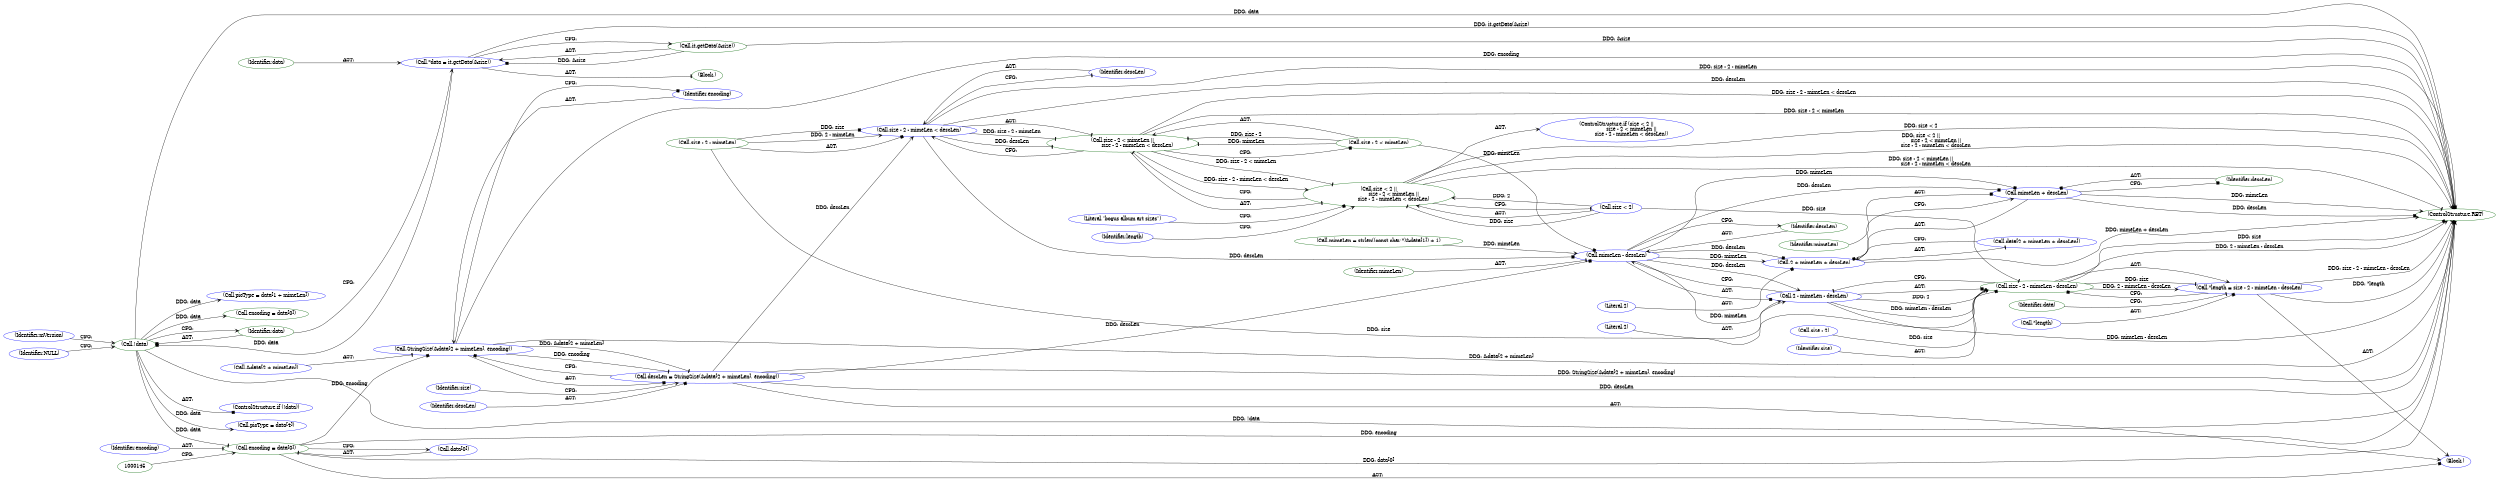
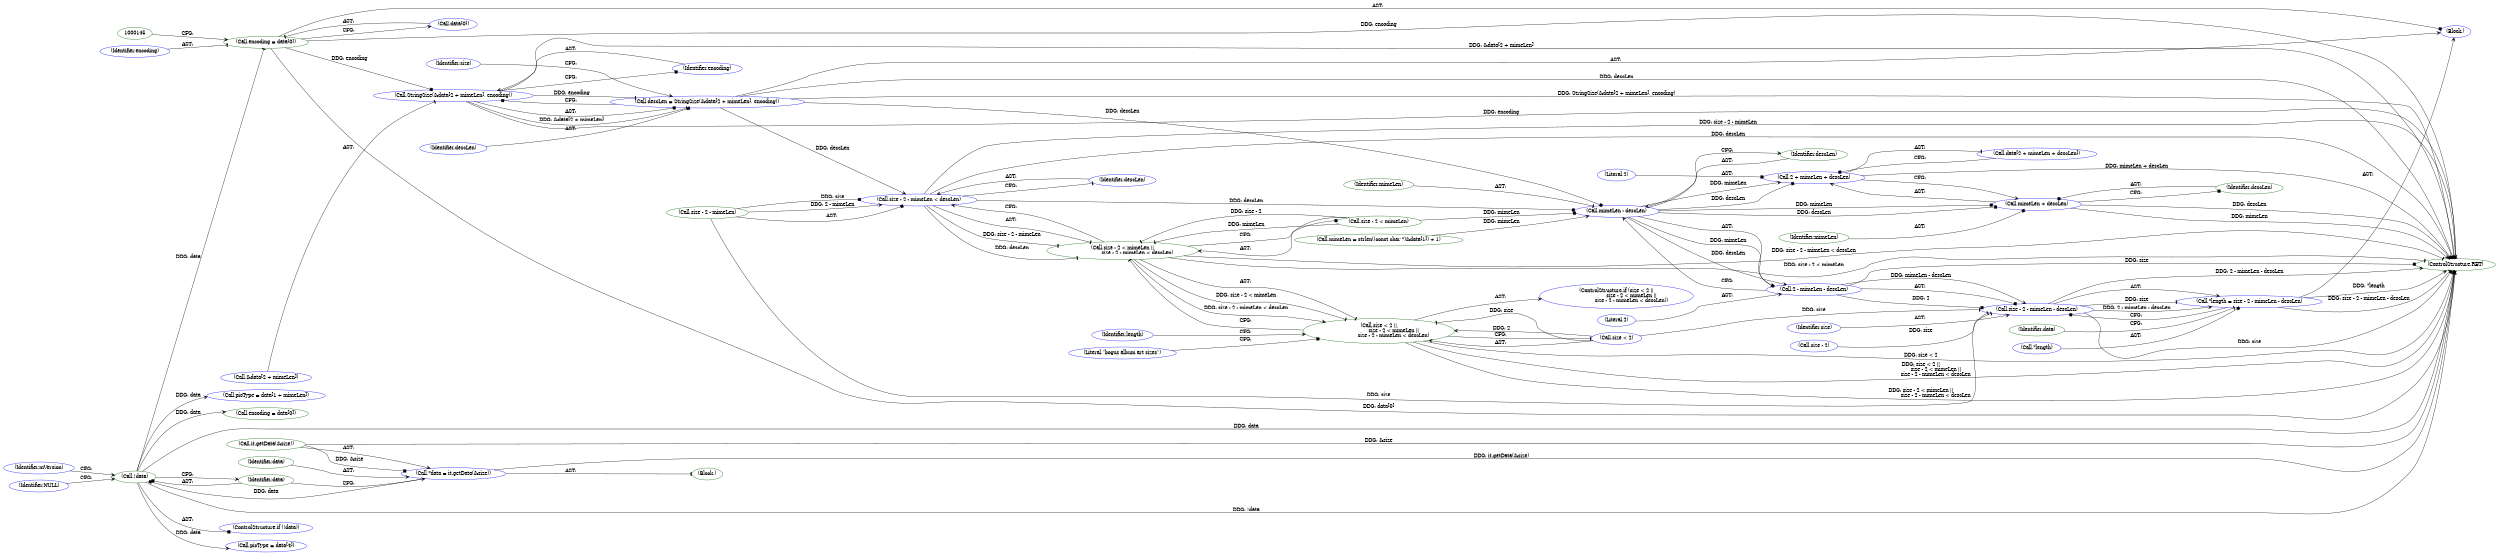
  digraph {
    rankdir=LR
    node [color=blue]
    edge [arrowhead=vee]
    n1 [label="(Call,StringSize(&data[2 + mimeLen], encoding))"]
    n2 [label="(Call,descLen = StringSize(&data[2 + mimeLen], encoding))"]
    n3 [color=darkgreen label="(ControlStructure,RET)"]
    n4 [label="(Identifier,encoding)"]
    n5 [label="(Block,)"]
    n6 [label="(Call,size - 2 - mimeLen < descLen)"]
    n7 [label="(Call,mimeLen - descLen)"]
    n8 [color=darkgreen label="(Call,encoding = data[0])"]
    n9 [label="(Call,data[0])"]
    n10 [color=darkgreen label="(Call,!data)"]
    n11 [label="(ControlStructure,if (!data))"]
    n12 [label="(Call,picType = data[4])"]
    n13 [color=darkgreen label="(Identifier,data)"]
    n14 [label="(Call,picType = data[1 + mimeLen])"]
    n15 [color=darkgreen label="(Call,encoding = data[0])"]
    n16 [label="(Call,*data = it.getData(&size))"]
    n17 [color=darkgreen label="(Call,it.getData(&size))"]
    n18 [color=darkgreen label="(Block,)"]
    n19 [color=darkgreen label="(Call,size - 2 < mimeLen ||\n                    size - 2 - mimeLen < descLen)"]
    n20 [label="(Identifier,descLen)"]
    n21 [label="(Call,2 - mimeLen - descLen)"]
    n22 [label="(Call,2 + mimeLen + descLen)"]
    n23 [label="(Call,mimeLen + descLen)"]
    n24 [color=darkgreen label="(Identifier,descLen)"]
    n25 [color=darkgreen label="(Call,size < 2 ||\n                    size - 2 < mimeLen ||\n                    size - 2 - mimeLen < descLen)"]
    n26 [color=darkgreen label="(Call,size - 2 < mimeLen)"]
    n27 [label="(ControlStructure,if (size < 2 ||\n                    size - 2 < mimeLen ||\n                    size - 2 - mimeLen < descLen))"]
    n28 [label="(Call,size < 2)"]
-   n29 [color=darkgreen label="(Call,size - 2 - mimeLen - descLen)"]
+   n29 [label="(Call,size - 2 - mimeLen - descLen)"]
    n30 [label="(Call,data[2 + mimeLen + descLen])"]
    n31 [color=darkgreen label="(Identifier,descLen)"]
    n32 [label="(Call,*length = size - 2 - mimeLen - descLen)"]
    n33 [label="(Identifier,encoding)"]
    n34 [color=darkgreen label="(Identifier,data)"]
    n35 [color=darkgreen label="(Call,mimeLen = strlen((const char *)&data[1]) + 1)"]
    n36 [label="(Identifier,size)"]
    n37 [label="(Call,*length)"]
    n38 [label="(Identifier,size)"]
    n39 [label="(Identifier,length)"]
    n40 [color=darkgreen label="(Identifier,mimeLen)"]
    n41 [color=darkgreen label="(Identifier,data)"]
    n42 [color=darkgreen label="(Call,size - 2 - mimeLen)"]
    n43 [label="(Literal,2)"]
    n44 [label="(Identifier,mVersion)"]
    n45 [label="(Identifier,NULL)"]
    n46 [color=darkgreen label="(Identifier,mimeLen)"]
    n47 [label="(Call,size - 2)"]
    n48 [label="(Identifier,descLen)"]
    n49 [label="(Literal,2)"]
    n50 [label="(Literal,\"bogus album art sizes\")"]
    n51 [label="(Call,&data[2 + mimeLen])"]
    1000145 [color=darkgreen]
    n1 -> n2 [arrowhead=box label="AST: "]
    n1 -> n2 [arrowhead=tee label="DDG: &data[2 + mimeLen]"]
    n1 -> n2 [arrowhead=tee label="DDG: encoding"]
    n1 -> n3 [arrowhead=tee label="DDG: encoding"]
    n1 -> n3 [arrowhead=tee label="DDG: &data[2 + mimeLen]"]
    n1 -> n4 [arrowhead=box label="CFG: "]
    n2 -> n1 [arrowhead=box label="CFG: "]
    n2 -> n3 [arrowhead=box label="DDG: descLen"]
    n2 -> n3 [arrowhead=tee label="DDG: StringSize(&data[2 + mimeLen], encoding)"]
    n2 -> n5 [label="AST: "]
    n2 -> n6 [label="DDG: descLen"]
    n2 -> n7 [arrowhead=box label="DDG: descLen"]
    n4 -> n1 [label="AST: "]
    n6 -> n3 [label="DDG: size - 2 - mimeLen"]
    n6 -> n3 [arrowhead=box label="DDG: descLen"]
    n6 -> n7 [arrowhead=box label="DDG: descLen"]
    n6 -> n19 [arrowhead=tee label="AST: "]
    n6 -> n19 [arrowhead=tee label="DDG: size - 2 - mimeLen"]
    n6 -> n19 [arrowhead=tee label="DDG: descLen"]
    n6 -> n20 [arrowhead=tee label="CFG: "]
    n7 -> n21 [arrowhead=box label="AST: "]
    n7 -> n21 [label="DDG: mimeLen"]
    n7 -> n21 [label="DDG: descLen"]
    n7 -> n22 [label="DDG: mimeLen"]
    n7 -> n22 [arrowhead=box label="DDG: descLen"]
    n7 -> n23 [arrowhead=box label="DDG: mimeLen"]
    n7 -> n23 [arrowhead=box label="DDG: descLen"]
    n7 -> n24 [label="CFG: "]
    n8 -> n1 [arrowhead=box label="DDG: encoding"]
    n8 -> n3 [label="DDG: encoding"]
    n8 -> n3 [label="DDG: data[0]"]
    n8 -> n5 [arrowhead=box label="AST: "]
    n8 -> n9 [label="CFG: "]
    n9 -> n8 [arrowhead=tee label="AST: "]
    n10 -> n3 [label="DDG: !data"]
    n10 -> n3 [arrowhead=tee label="DDG: data"]
    n10 -> n8 [arrowhead=tee label="DDG: data"]
    n10 -> n11 [arrowhead=box label="AST: "]
    n10 -> n12 [label="DDG: data"]
    n10 -> n13 [label="CFG: "]
    n10 -> n14 [label="DDG: data"]
    n10 -> n15 [label="DDG: data"]
    n13 -> n10 [arrowhead=box label="AST: "]
    n13 -> n16 [label="CFG: "]
    n16 -> n3 [label="DDG: it.getData(&size)"]
    n16 -> n10 [arrowhead=box label="DDG: data"]
-   n16 -> n17 [label="CFG: "]
    n16 -> n18 [arrowhead=tee label="AST: "]
    n17 -> n3 [label="DDG: &size"]
    n17 -> n16 [label="AST: "]
    n17 -> n16 [arrowhead=box label="DDG: &size"]
    n19 -> n3 [arrowhead=tee label="DDG: size - 2 - mimeLen < descLen"]
    n19 -> n3 [arrowhead=tee label="DDG: size - 2 < mimeLen"]
    n19 -> n6 [label="CFG: "]
    n19 -> n25 [arrowhead=tee label="AST: "]
    n19 -> n25 [arrowhead=tee label="DDG: size - 2 < mimeLen"]
    n19 -> n25 [label="DDG: size - 2 - mimeLen < descLen"]
    n19 -> n26 [arrowhead=box label="CFG: "]
    n20 -> n6 [label="AST: "]
-   n21 -> n3 [arrowhead=box label="DDG: mimeLen - descLen"]
+   n21 -> n3 [arrowhead=box label="DDG: size"]
    n21 -> n7 [label="CFG: "]
    n21 -> n29 [arrowhead=box label="AST: "]
    n21 -> n29 [arrowhead=box label="DDG: 2"]
    n21 -> n29 [label="DDG: mimeLen - descLen"]
    n22 -> n3 [label="DDG: mimeLen + descLen"]
    n22 -> n23 [label="CFG: "]
    n22 -> n30 [arrowhead=tee label="AST: "]
    n23 -> n3 [label="DDG: mimeLen"]
    n23 -> n3 [arrowhead=box label="DDG: descLen"]
    n23 -> n22 [label="AST: "]
    n23 -> n31 [arrowhead=box label="CFG: "]
    n24 -> n7 [label="AST: "]
    n25 -> n3 [label="DDG: size < 2"]
    n25 -> n3 [label="DDG: size < 2 ||\n                    size - 2 < mimeLen ||\n                    size - 2 - mimeLen < descLen"]
    n25 -> n3 [arrowhead=tee label="DDG: size - 2 < mimeLen ||\n                    size - 2 - mimeLen < descLen"]
    n25 -> n19 [arrowhead=tee label="CFG: "]
    n25 -> n27 [label="AST: "]
    n25 -> n28 [arrowhead=tee label="CFG: "]
    n26 -> n7 [arrowhead=box label="DDG: mimeLen"]
    n26 -> n19 [label="AST: "]
    n26 -> n19 [arrowhead=tee label="DDG: size - 2"]
    n26 -> n19 [arrowhead=tee label="DDG: mimeLen"]
    n28 -> n25 [label="AST: "]
    n28 -> n25 [arrowhead=tee label="DDG: size"]
    n28 -> n25 [label="DDG: 2"]
    n28 -> n29 [arrowhead=tee label="DDG: size"]
    n29 -> n3 [arrowhead=box label="DDG: size"]
    n29 -> n3 [label="DDG: 2 - mimeLen - descLen"]
-   n29 -> n21 [arrowhead=tee label="CFG: "]
    n29 -> n32 [label="AST: "]
    n29 -> n32 [arrowhead=tee label="DDG: size"]
    n29 -> n32 [label="DDG: 2 - mimeLen - descLen"]
    n30 -> n22 [arrowhead=box label="CFG: "]
    n31 -> n23 [arrowhead=box label="AST: "]
    n32 -> n3 [arrowhead=tee label="DDG: size - 2 - mimeLen - descLen"]
    n32 -> n3 [label="DDG: *length"]
    n32 -> n5 [label="AST: "]
    n32 -> n29 [arrowhead=box label="CFG: "]
    n33 -> n8 [arrowhead=tee label="AST: "]
    n34 -> n32 [arrowhead=tee label="CFG: "]
    n35 -> n7 [label="DDG: mimeLen"]
    n36 -> n2 [label="CFG: "]
    n37 -> n32 [arrowhead=box label="AST: "]
    n38 -> n29 [label="AST: "]
    n39 -> n25 [label="CFG: "]
    n40 -> n7 [arrowhead=tee label="AST: "]
    n41 -> n16 [label="AST: "]
    n42 -> n6 [arrowhead=box label="AST: "]
    n42 -> n6 [arrowhead=box label="DDG: size"]
    n42 -> n6 [label="DDG: 2 - mimeLen"]
    n42 -> n29 [arrowhead=tee label="DDG: size"]
    n43 -> n21 [label="AST: "]
    n44 -> n10 [label="CFG: "]
    n45 -> n10 [label="CFG: "]
    n46 -> n23 [arrowhead=box label="AST: "]
    n47 -> n29 [arrowhead=tee label="DDG: size"]
    n48 -> n2 [arrowhead=box label="AST: "]
    n49 -> n22 [arrowhead=box label="AST: "]
    n50 -> n25 [arrowhead=box label="CFG: "]
    n51 -> n1 [arrowhead=tee label="AST: "]
    1000145 -> n8 [label="CFG: "]
  }
